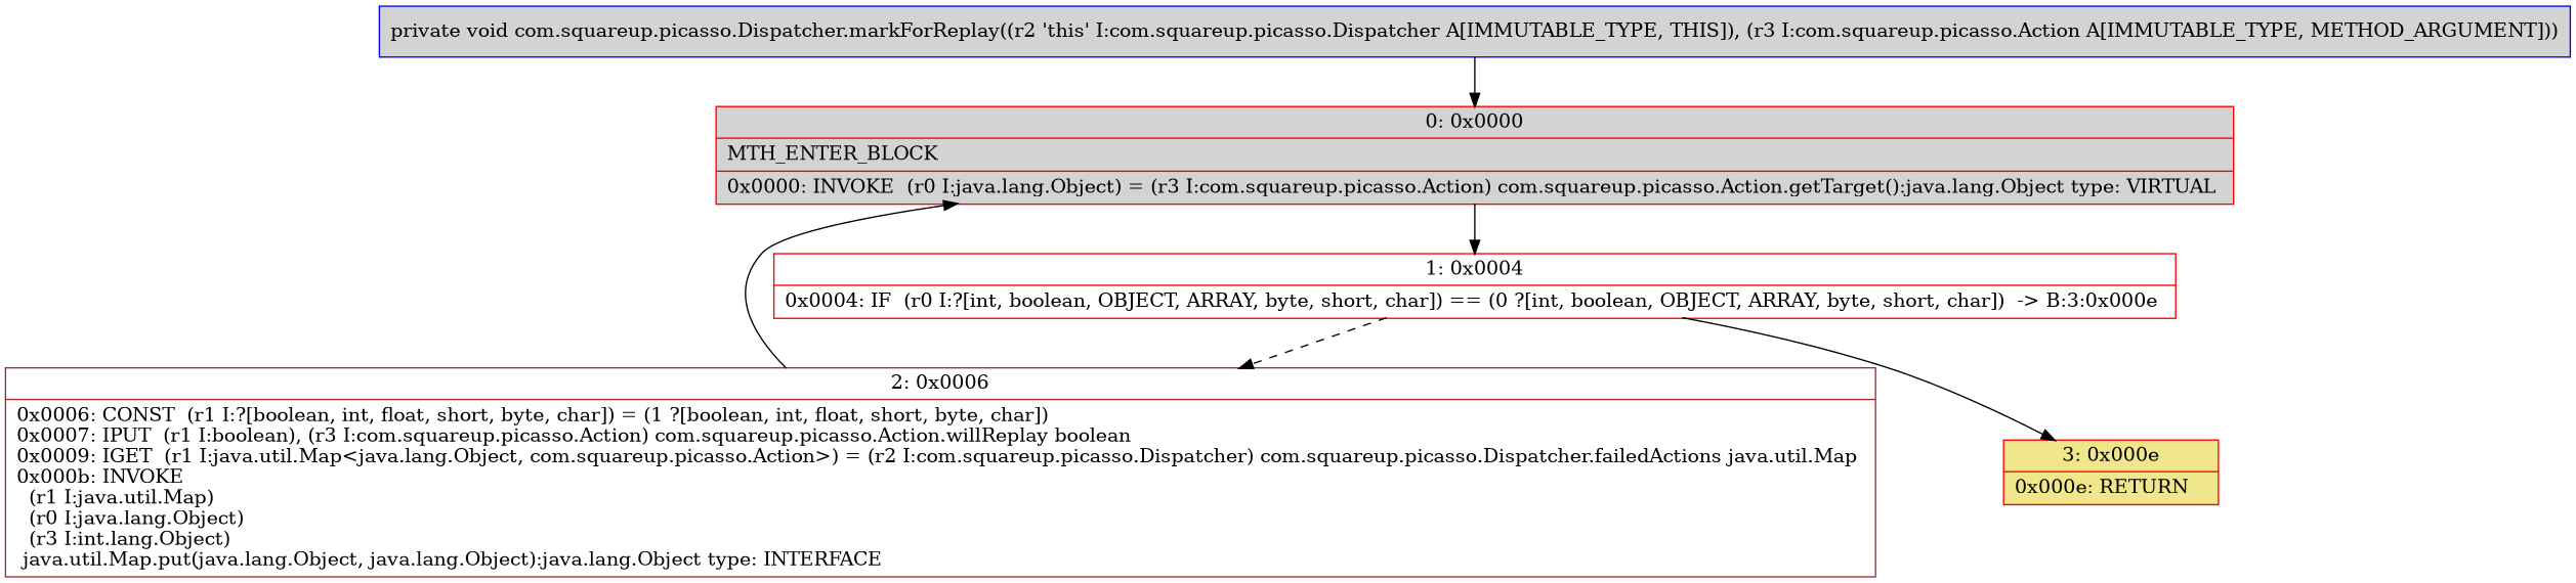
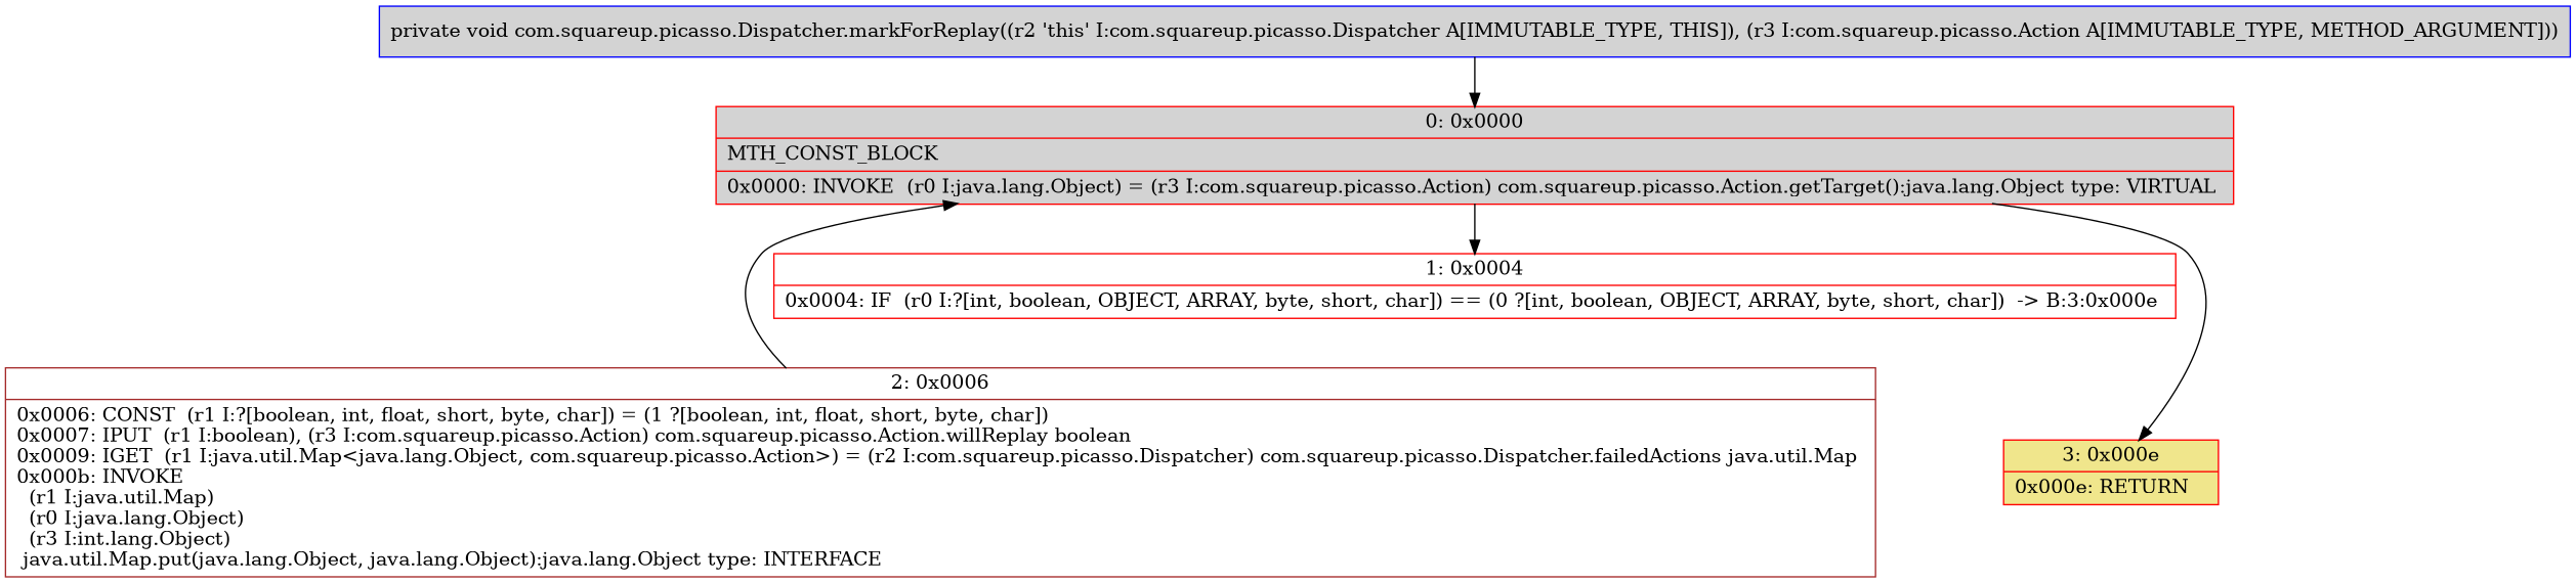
  digraph {
    node [color=red fillcolor=lightgrey shape=record style=filled]
-   n1 [label="{0\:\ 0x0000|MTH_ENTER_BLOCK\l|0x0000: INVOKE  (r0 I:java.lang.Object) = (r3 I:com.squareup.picasso.Action) com.squareup.picasso.Action.getTarget():java.lang.Object type: VIRTUAL \l}"]
+   n1 [label="{0\:\ 0x0000|MTH_CONST_BLOCK\l|0x0000: INVOKE  (r0 I:java.lang.Object) = (r3 I:com.squareup.picasso.Action) com.squareup.picasso.Action.getTarget():java.lang.Object type: VIRTUAL \l}"]
    n2 [fillcolor=white label="{1\:\ 0x0004|0x0004: IF  (r0 I:?[int, boolean, OBJECT, ARRAY, byte, short, char]) == (0 ?[int, boolean, OBJECT, ARRAY, byte, short, char])  \-\> B:3:0x000e \l}"]
    n3 [color=brown fillcolor=white label="{2\:\ 0x0006|0x0006: CONST  (r1 I:?[boolean, int, float, short, byte, char]) = (1 ?[boolean, int, float, short, byte, char]) \l0x0007: IPUT  (r1 I:boolean), (r3 I:com.squareup.picasso.Action) com.squareup.picasso.Action.willReplay boolean \l0x0009: IGET  (r1 I:java.util.Map\<java.lang.Object, com.squareup.picasso.Action\>) = (r2 I:com.squareup.picasso.Dispatcher) com.squareup.picasso.Dispatcher.failedActions java.util.Map \l0x000b: INVOKE  \l  (r1 I:java.util.Map)\l  (r0 I:java.lang.Object)\l  (r3 I:int.lang.Object)\l java.util.Map.put(java.lang.Object, java.lang.Object):java.lang.Object type: INTERFACE \l}"]
    n4 [fillcolor=khaki label="{3\:\ 0x000e|0x000e: RETURN   \l}"]
    n5 [color=blue label="{private void com.squareup.picasso.Dispatcher.markForReplay((r2 'this' I:com.squareup.picasso.Dispatcher A[IMMUTABLE_TYPE, THIS]), (r3 I:com.squareup.picasso.Action A[IMMUTABLE_TYPE, METHOD_ARGUMENT])) }"]
    n1 -> n2
-   n2 -> n3 [style=dashed]
-   n2 -> n4
+   n1 -> n4
    n3 -> n1
    n5 -> n1
  }
